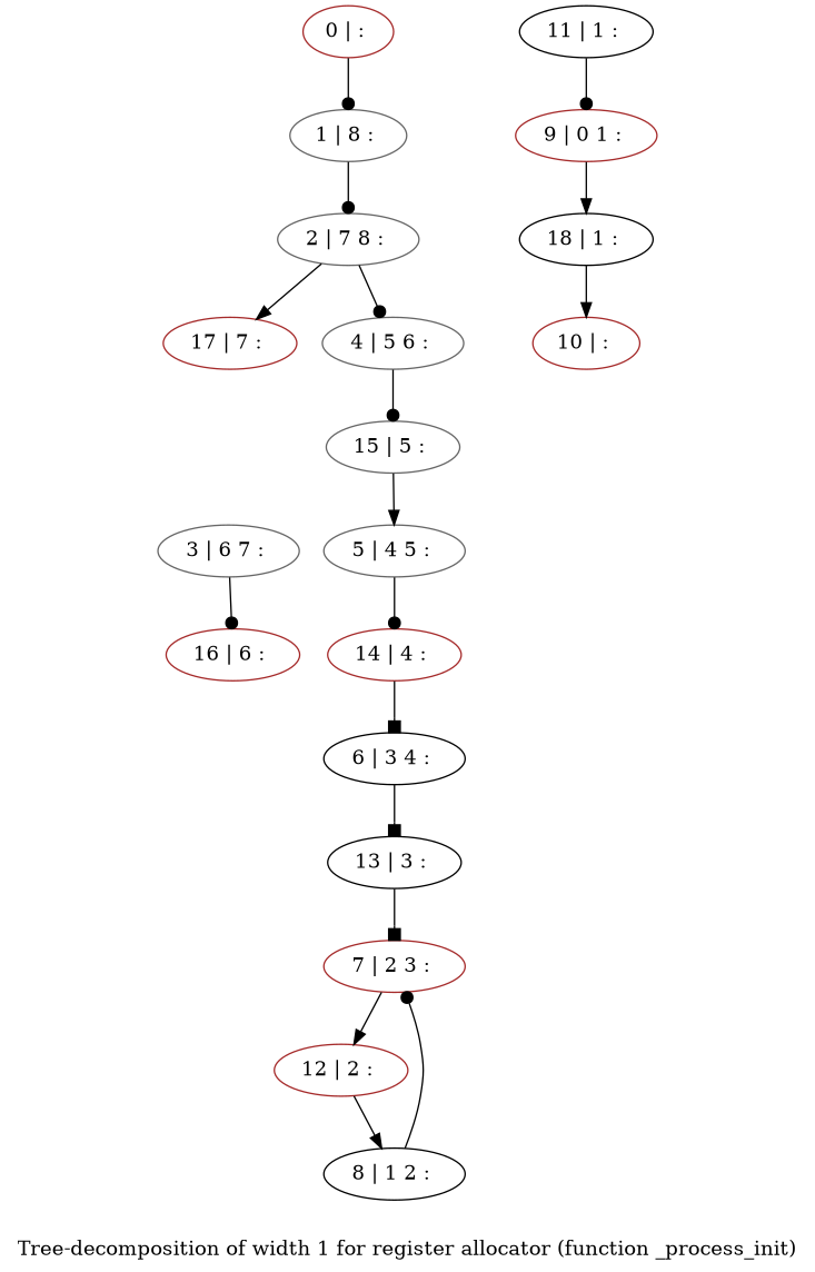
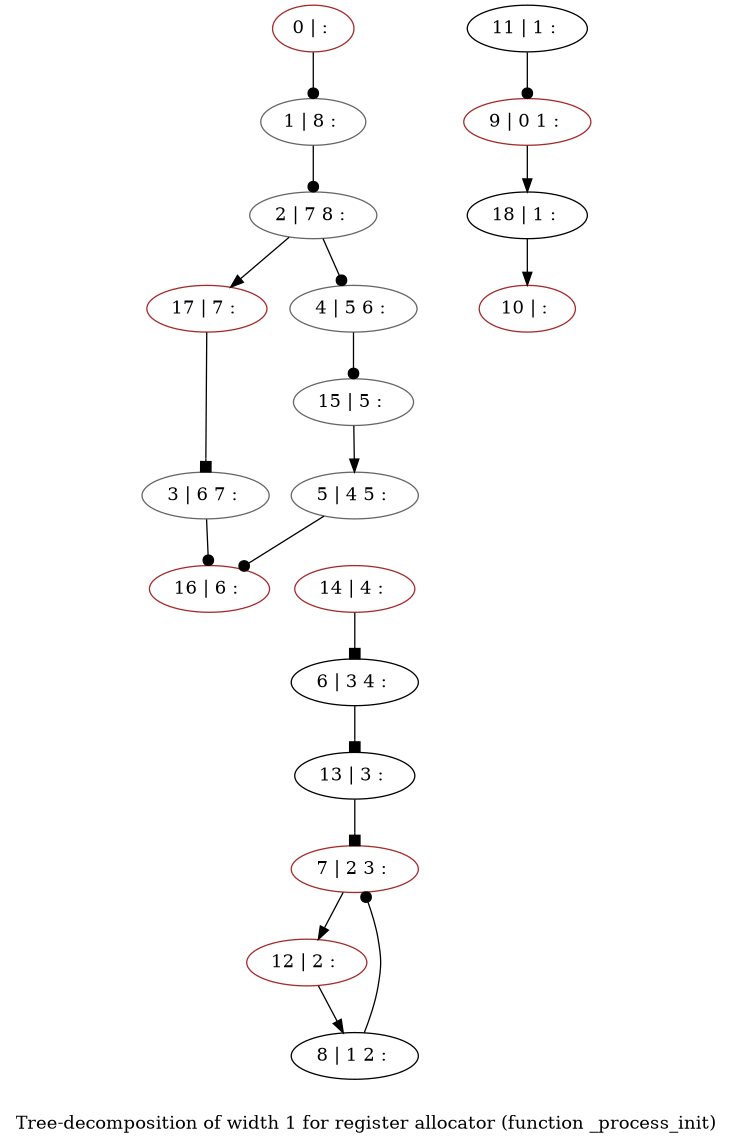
  digraph {
    label="Tree-decomposition of width 1 for register allocator (function _process_init)"
    node [color=brown]
    edge [arrowhead=dot]
    n1 [label="0 | : "]
    n2 [color=gray40 label="1 | 8 : "]
    n3 [color=gray40 label="2 | 7 8 : "]
    n4 [label="17 | 7 : "]
    n5 [color=gray40 label="4 | 5 6 : "]
    n6 [color=gray40 label="3 | 6 7 : "]
    n7 [label="16 | 6 : "]
    n8 [color=gray40 label="15 | 5 : "]
    n9 [color=gray40 label="5 | 4 5 : "]
    n10 [label="14 | 4 : "]
    n11 [color=black label="6 | 3 4 : "]
    n12 [color=black label="13 | 3 : "]
    n13 [label="7 | 2 3 : "]
    n14 [label="12 | 2 : "]
    n15 [color=black label="8 | 1 2 : "]
    n16 [color=black label="11 | 1 : "]
    n17 [label="9 | 0 1 : "]
    n18 [color=black label="18 | 1 : "]
    n19 [label="10 | : "]
    n1 -> n2
    n2 -> n3
    n3 -> n4 [arrowhead=normal]
    n3 -> n5
+   n4 -> n6 [arrowhead=box]
    n5 -> n8
    n6 -> n7
    n8 -> n9 [arrowhead=normal]
-   n9 -> n10
+   n9 -> n7
    n10 -> n11 [arrowhead=box]
    n11 -> n12 [arrowhead=box]
    n12 -> n13 [arrowhead=box]
    n13 -> n14 [arrowhead=normal]
    n14 -> n15 [arrowhead=normal]
    n15 -> n13
    n16 -> n17
    n17 -> n18 [arrowhead=normal]
    n18 -> n19 [arrowhead=normal]
  }
